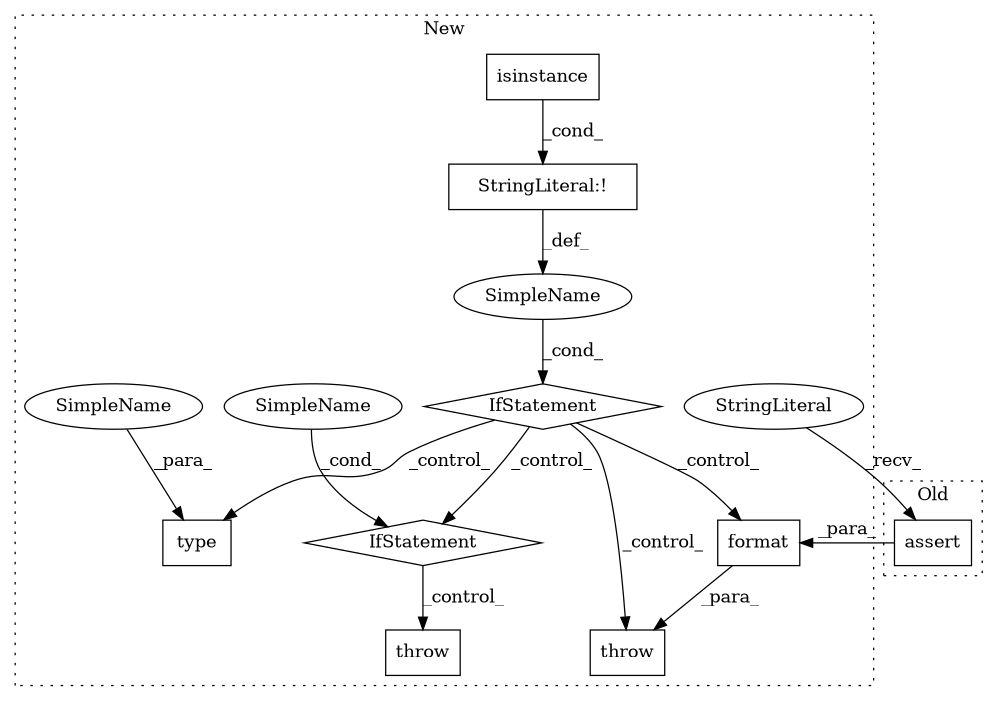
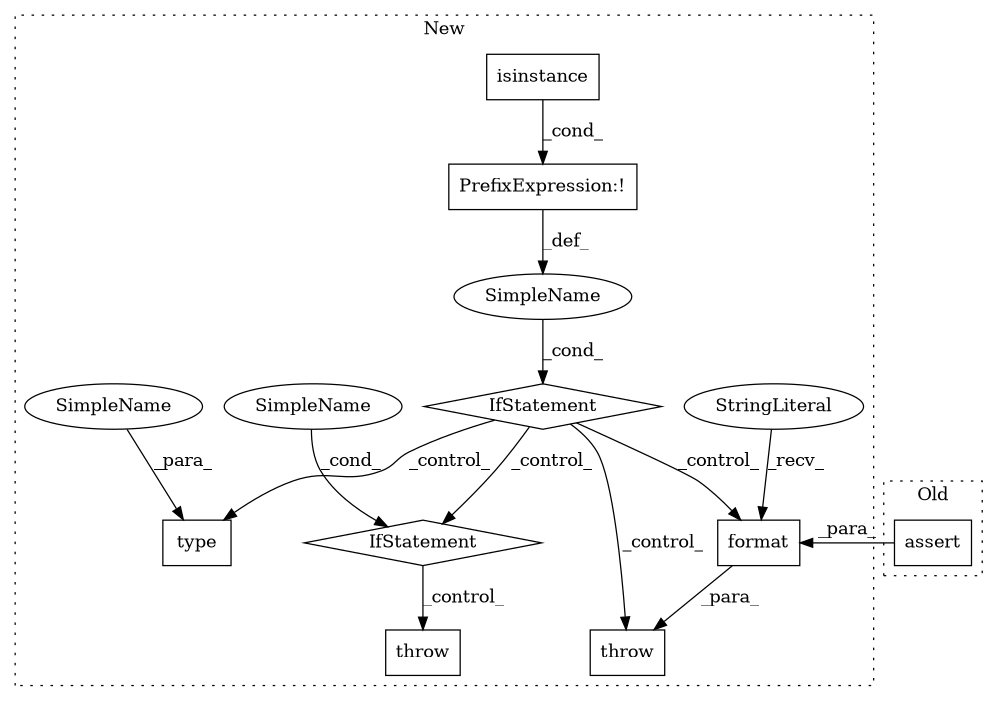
  digraph {
    node [a=32 shape=box]
    n1 [l="5,1" label=type s="11269,11278"]
    n2 [a=25 l="4,2" label=IfStatement s="11169,11204" shape=diamond]
    n3 [a=42 label=SimpleName shape=ellipse]
    n4 [a=53 l=6 label=throw s=11288]
    n5 [l="11,1" label=isinstance s="11174,11203"]
-   n6 [a=38 l=1 label="StringLiteral:!" s=11173]
+   n6 [a=38 l=1 label="PrefixExpression:!" s=11173]
    n7 [l="7,1" label=format s="11262,11279"]
    n8 [a=45 l=39 label=StringLiteral s=11222 shape=ellipse]
    n9 [a=53 l=6 label=throw s=11680]
    n10 [a=25 l="4,2" label=IfStatement s="11491,11528" shape=diamond]
    n11 [a=42 label=SimpleName shape=ellipse]
    n12 [a=42 l=4 label=SimpleName s=11274 shape=ellipse]
    n13 [a=6 l=7 label=assert s=8116]
    subgraph cluster_1 {
      label=New
      style=dotted
      n1
      n2
      n3
      n4
      n5
      n6
      n7
      n8
      n9
      n10
      n11
      n12
    }
    subgraph cluster_2 {
      label=Old
      style=dotted
      n13
    }
    n2 -> n1 [label=_control_]
    n2 -> n4 [label=_control_]
    n2 -> n7 [label=_control_]
    n2 -> n10 [label=_control_]
    n3 -> n2 [label=_cond_]
    n5 -> n6 [label=_cond_]
    n6 -> n3 [label=_def_]
    n7 -> n4 [label=_para_]
-   n8 -> n13 [label=_recv_]
+   n8 -> n7 [label=_recv_]
    n10 -> n9 [label=_control_]
    n11 -> n10 [label=_cond_]
    n12 -> n1 [label=_para_]
    n13 -> n7 [label=_para_]
  }
